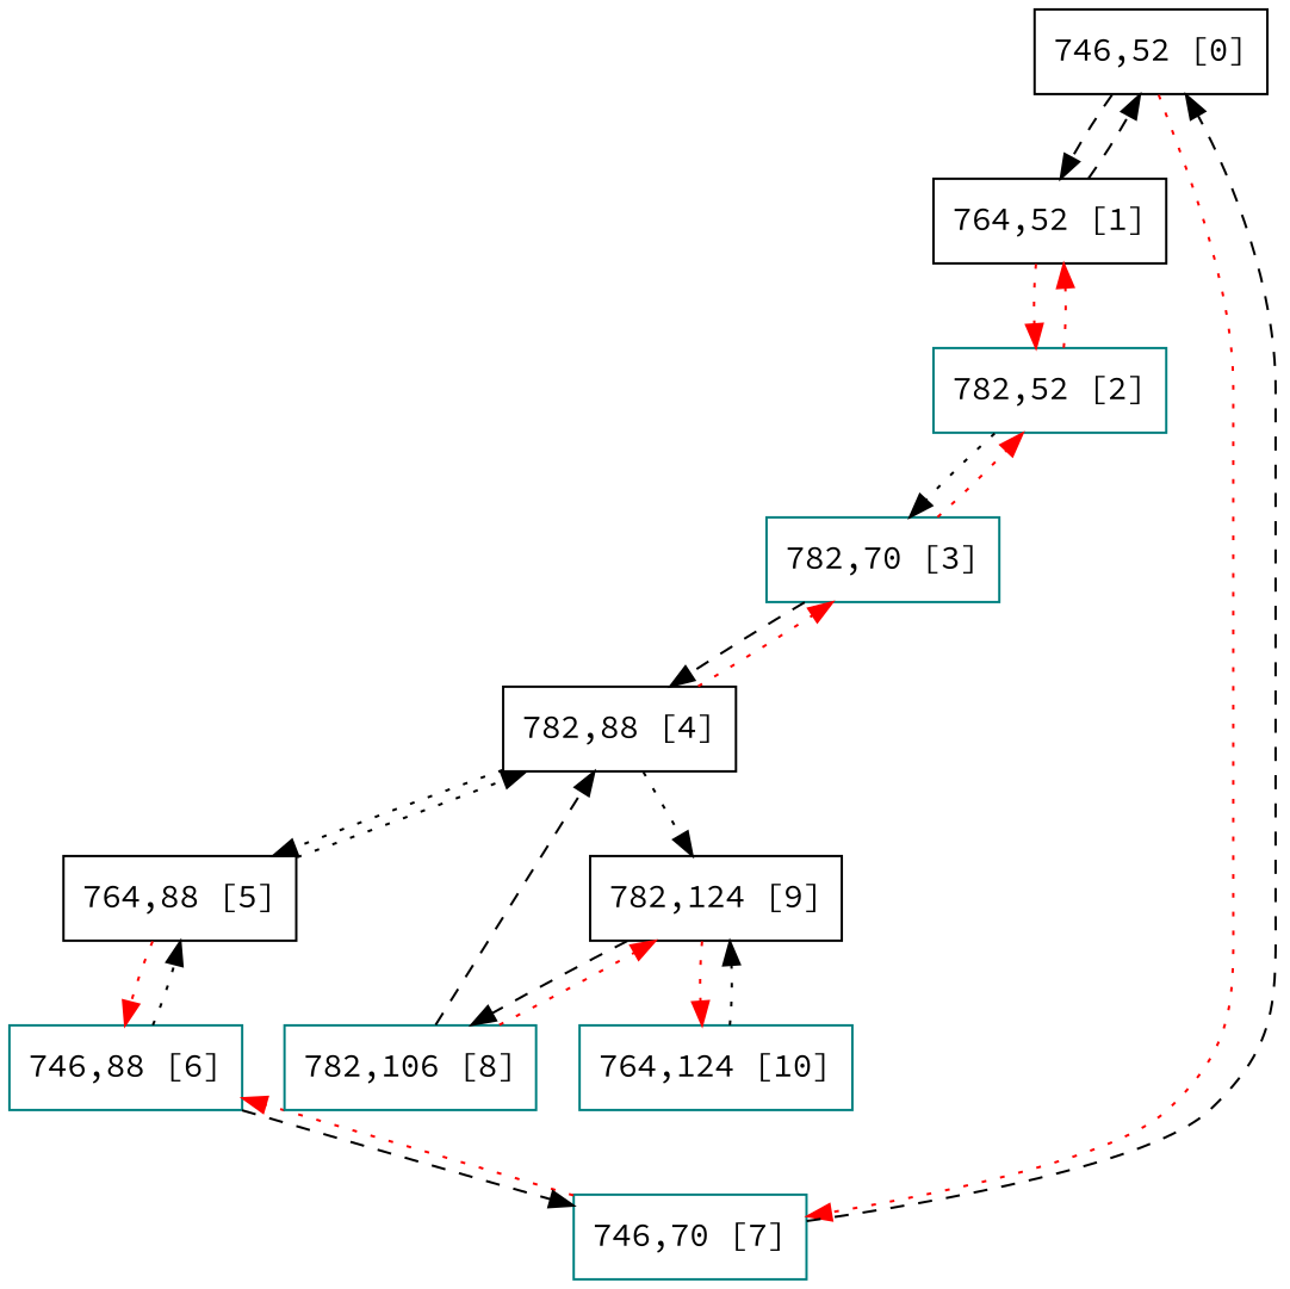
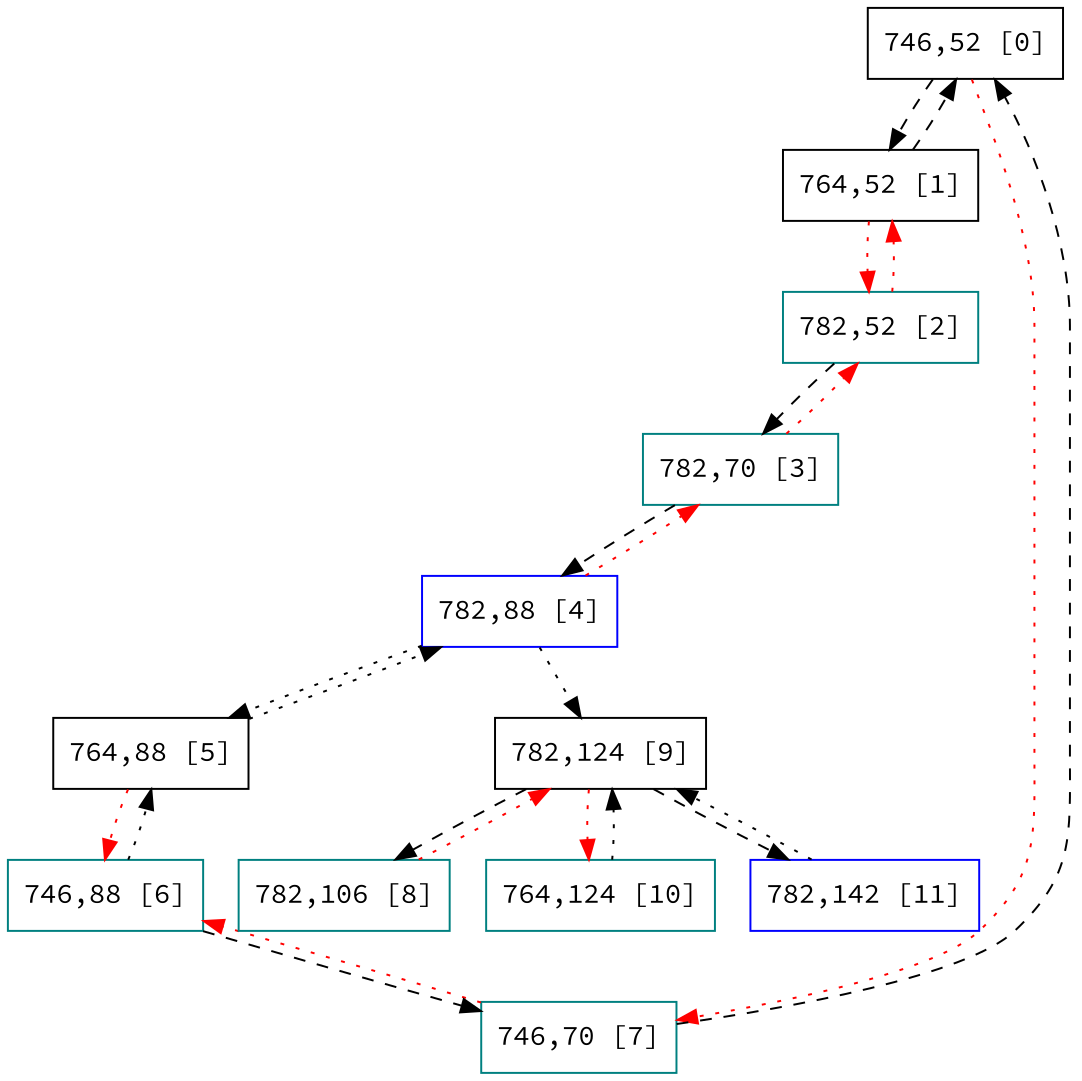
  digraph {
    bgcolor=white
    fontname="Source Code Pro"
    node [color=teal fontname="Source Code Pro" shape=polygon sides=4]
    edge [color=black fontname="Source Code Pro" style=dotted]
    n1 [color=black label="746,52 [0]"]
    n2 [color=black label="764,52 [1]"]
    n3 [label="746,70 [7]"]
    n4 [label="782,52 [2]"]
    n5 [label="746,88 [6]"]
    n6 [label="782,70 [3]"]
-   n7 [color=black label="782,88 [4]"]
+   n7 [color=blue label="782,88 [4]"]
    n8 [color=black label="764,88 [5]"]
    n9 [color=black label="782,124 [9]"]
    n10 [label="782,106 [8]"]
    n11 [label="764,124 [10]"]
+   n12 [color=blue label="782,142 [11]"]
    n1 -> n2 [style=dashed]
    n1 -> n3 [color=red]
    n2 -> n1 [style=dashed]
    n2 -> n4 [color=red]
    n3 -> n1 [style=dashed]
    n3 -> n5 [color=red]
    n4 -> n2 [color=red]
-   n4 -> n6
+   n4 -> n6 [style=dashed]
    n5 -> n3 [style=dashed]
    n5 -> n8
    n6 -> n4 [color=red]
    n6 -> n7 [style=dashed]
    n7 -> n6 [color=red]
    n7 -> n8
    n7 -> n9
    n8 -> n5 [color=red]
    n8 -> n7
    n9 -> n10 [style=dashed]
    n9 -> n11 [color=red]
-   n10 -> n7 [style=dashed]
+   n9 -> n12 [style=dashed]
    n10 -> n9 [color=red]
    n11 -> n9
+   n12 -> n9
  }
